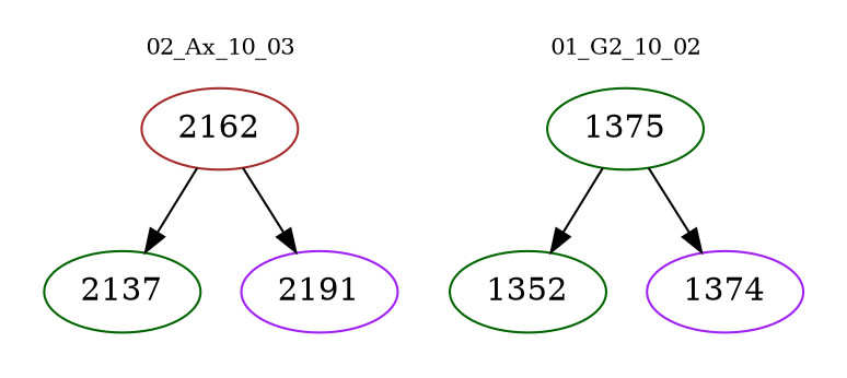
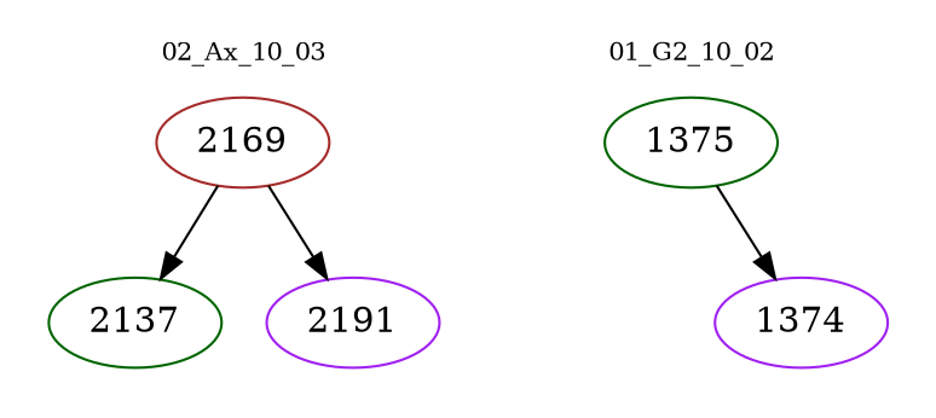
  digraph {
    node [color=darkgreen]
    edge [color=black]
-   n1 [color=brown label=2162]
+   n1 [color=brown label=2169]
    n2 [label=2137]
    n3 [color=purple label=2191]
    n4 [label=1375]
-   n5 [label=1352]
    n6 [color=purple label=1374]
    subgraph cluster_1 {
      color=white
      fontsize=10
      label="02_Ax_10_03"
      n1
      n2
      n3
    }
    subgraph cluster_2 {
      color=white
      fontsize=10
      label="01_G2_10_02"
      n4
-     n5
      n6
    }
    n1 -> n2
    n1 -> n3
-   n4 -> n5
    n4 -> n6
  }
